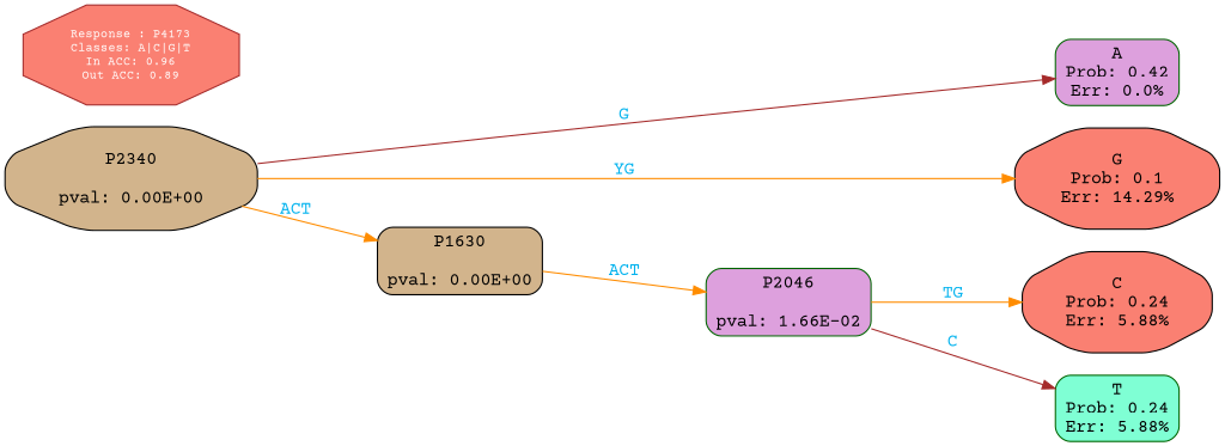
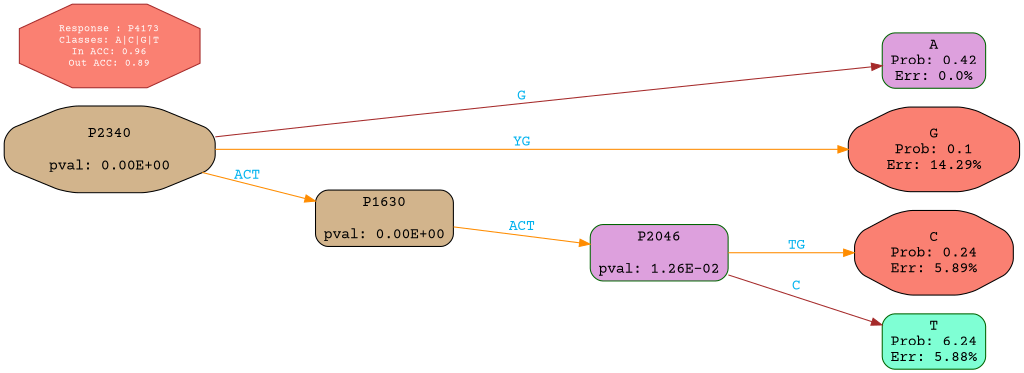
  digraph {
    fontname="Courier Prime"
    rankdir=LR
    ranksep=equally
    splines=polylines
    node [color=black fillcolor=salmon fontname="Courier Prime" shape=octagon style="filled, rounded"]
    edge [color=darkorange fontcolor=deepskyblue2 fontname="Courier Prime"]
-   n1 [label="C\nProb: 0.24\nErr: 5.88%"]
-   n2 [color=darkgreen fillcolor=aquamarine label="T\nProb: 0.24\nErr: 5.88%" shape=box]
+   n1 [label="C\nProb: 0.24\nErr: 5.89%"]
+   n2 [color=darkgreen fillcolor=aquamarine label="T\nProb: 6.24\nErr: 5.88%" shape=box]
    n3 [color=darkgreen fillcolor=plum label="A\nProb: 0.42\nErr: 0.0%" shape=box]
    n4 [label="G\nProb: 0.1\nErr: 14.29%"]
    n5 [align=left color=brown fontcolor=white fontsize=10 label="Response : P4173\nClasses: A|C|G|T\nIn ACC: 0.96\nOut ACC: 0.89\n" style=filled]
    n6 [fillcolor=tan label="P2340\n\npval: 0.00E+00"]
    n7 [fillcolor=tan label="P1630\n\npval: 0.00E+00" shape=box]
-   n8 [color=darkgreen fillcolor=plum label="P2046\n\npval: 1.66E-02" shape=box]
+   n8 [color=darkgreen fillcolor=plum label="P2046\n\npval: 1.26E-02" shape=box]
    subgraph sub_1 {
      rank=same
      n1
      n2
      n3
      n4
    }
    subgraph sub_2 {
      rank=same
      n5
      n6
    }
    n6 -> n3 [color=brown label=G]
    n6 -> n4 [label=YG]
    n6 -> n7 [label=ACT]
    n7 -> n8 [label=ACT]
    n8 -> n1 [label=TG]
    n8 -> n2 [color=brown label=C]
  }
